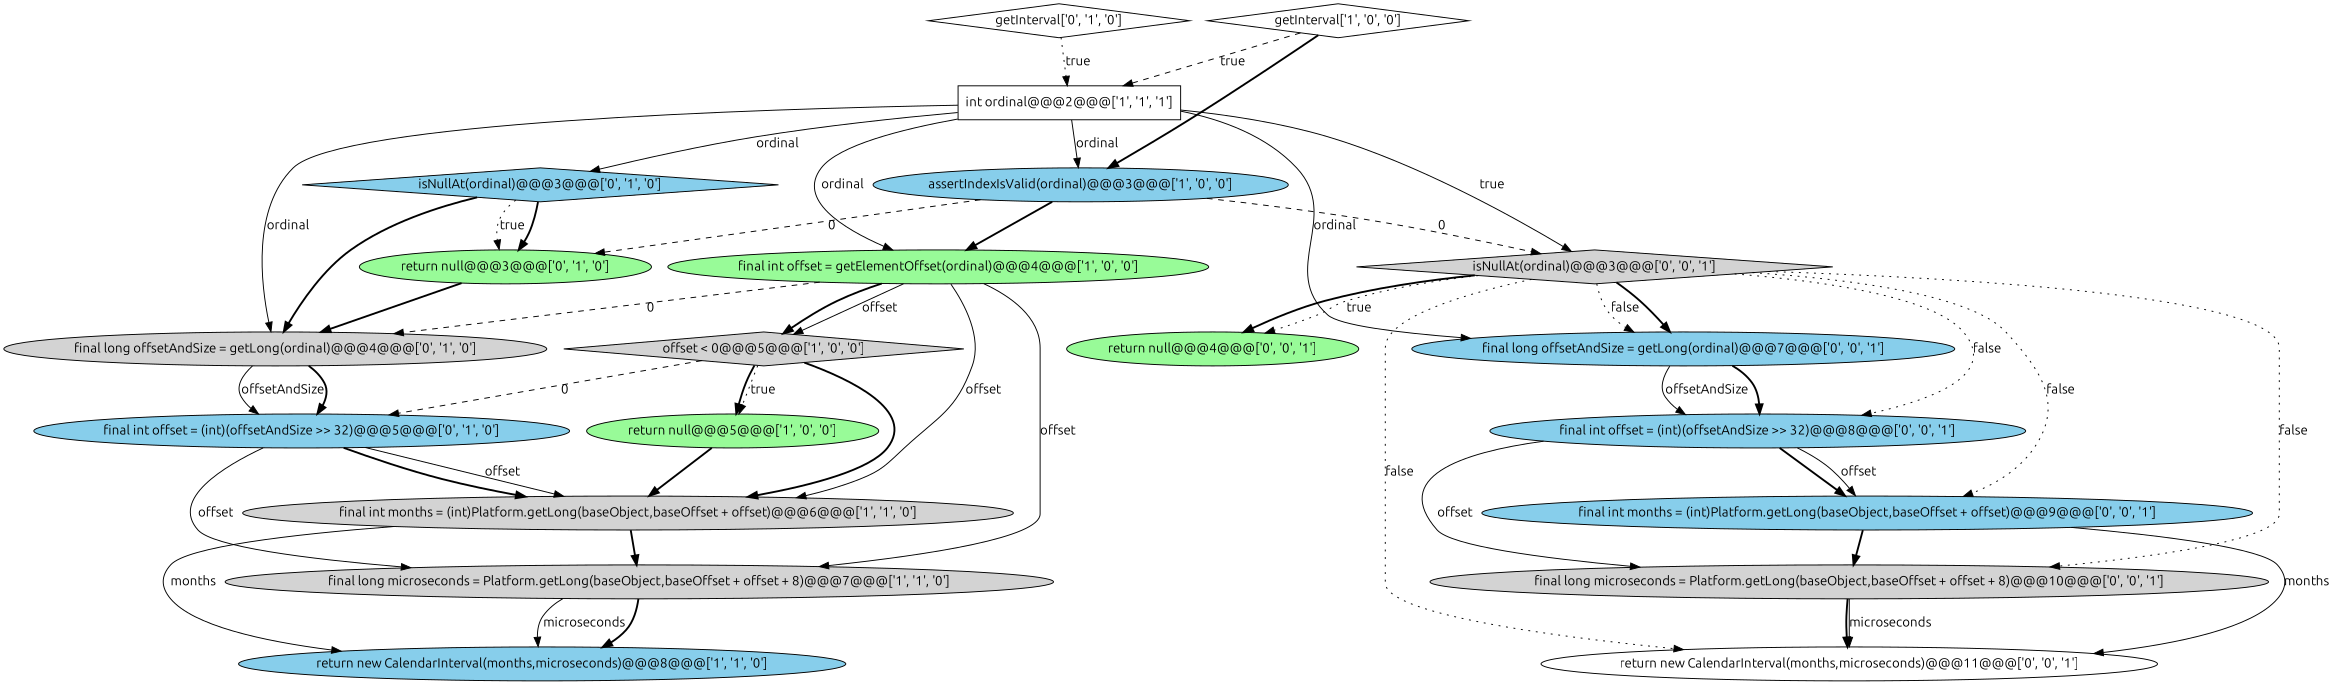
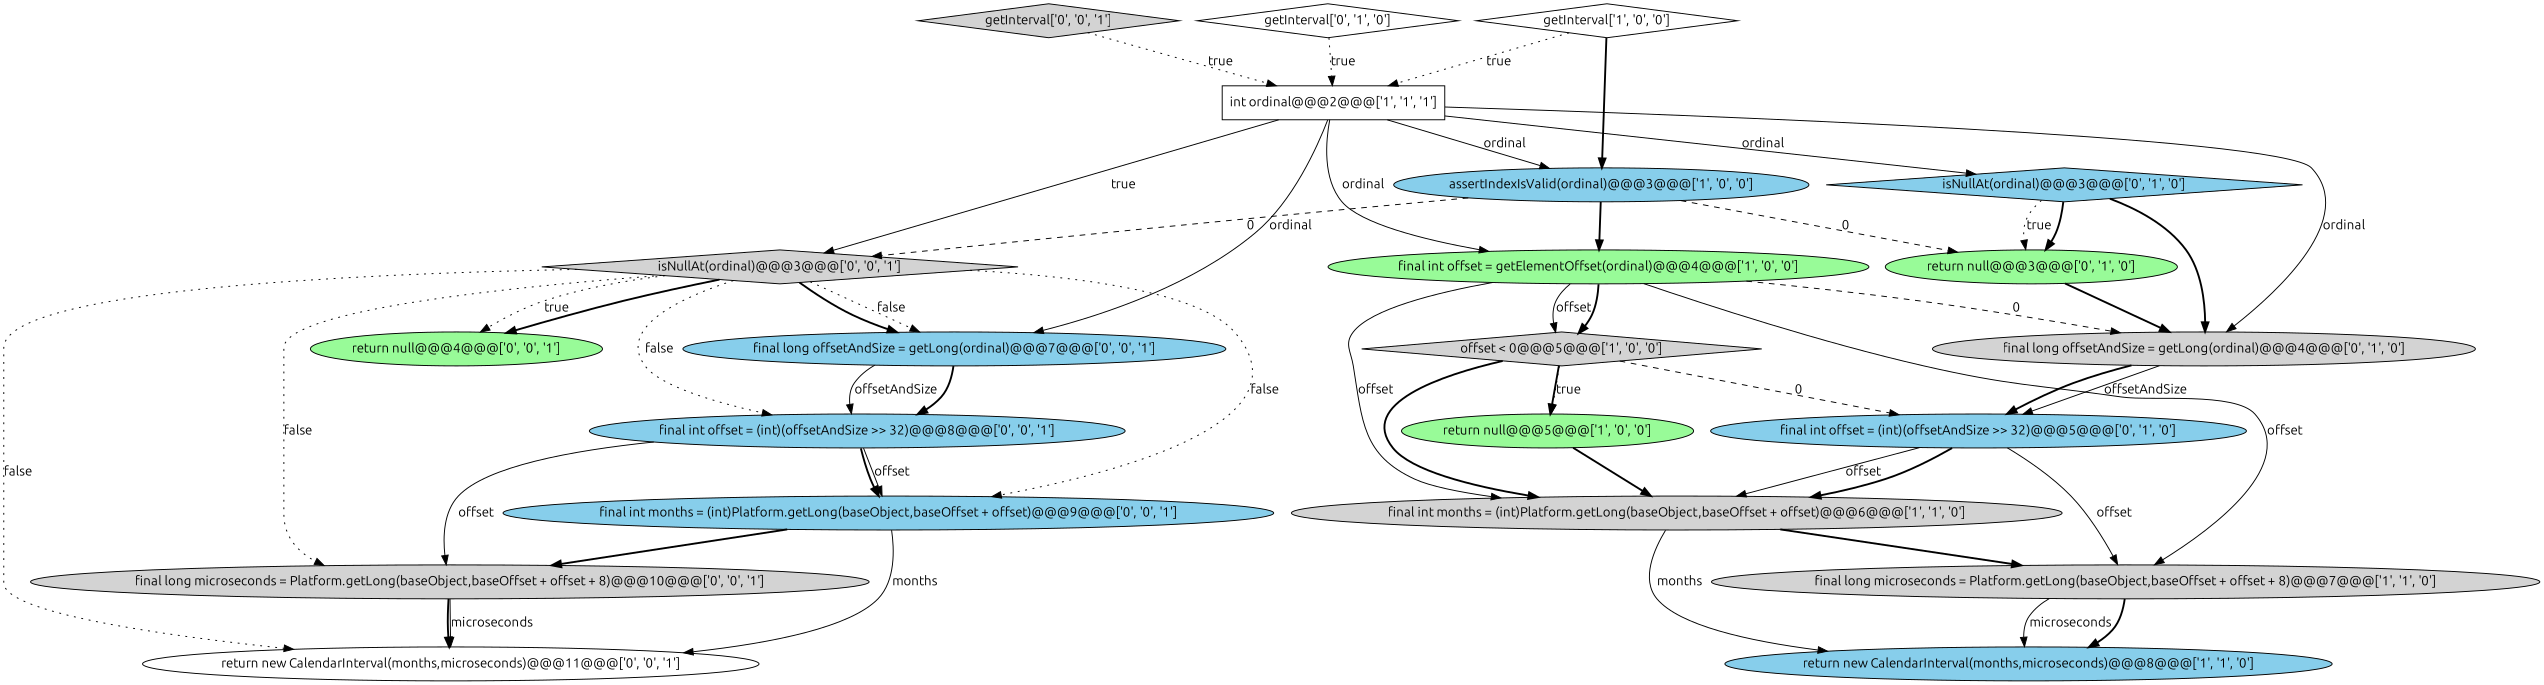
  digraph {
    fontname=Ubuntu
    node [fillcolor=lightgrey fontname=Ubuntu shape=ellipse style=filled]
    edge [fontname=Ubuntu style=solid]
    n1 [fillcolor=palegreen label="return null@@@4@@@['0', '0', '1']"]
    n2 [fillcolor=white label="int ordinal@@@2@@@['1', '1', '1']" shape=box]
    n3 [label="isNullAt(ordinal)@@@3@@@['0', '0', '1']" shape=diamond]
    n4 [fillcolor=skyblue label="isNullAt(ordinal)@@@3@@@['0', '1', '0']" shape=diamond]
    n5 [fillcolor=skyblue label="assertIndexIsValid(ordinal)@@@3@@@['1', '0', '0']"]
    n6 [fillcolor=skyblue label="final long offsetAndSize = getLong(ordinal)@@@7@@@['0', '0', '1']"]
    n7 [label="final long offsetAndSize = getLong(ordinal)@@@4@@@['0', '1', '0']"]
    n8 [fillcolor=palegreen label="final int offset = getElementOffset(ordinal)@@@4@@@['1', '0', '0']"]
    n9 [fillcolor=skyblue label="final int offset = (int)(offsetAndSize >> 32)@@@8@@@['0', '0', '1']"]
    n10 [label="final long microseconds = Platform.getLong(baseObject,baseOffset + offset + 8)@@@10@@@['0', '0', '1']"]
    n11 [fillcolor=skyblue label="final int months = (int)Platform.getLong(baseObject,baseOffset + offset)@@@9@@@['0', '0', '1']"]
    n12 [fillcolor=white label="return new CalendarInterval(months,microseconds)@@@11@@@['0', '0', '1']"]
    n13 [fillcolor=palegreen label="return null@@@3@@@['0', '1', '0']"]
    n14 [fillcolor=skyblue label="final int offset = (int)(offsetAndSize >> 32)@@@5@@@['0', '1', '0']"]
    n15 [label="final int months = (int)Platform.getLong(baseObject,baseOffset + offset)@@@6@@@['1', '1', '0']"]
    n16 [label="final long microseconds = Platform.getLong(baseObject,baseOffset + offset + 8)@@@7@@@['1', '1', '0']"]
    n17 [label="offset < 0@@@5@@@['1', '0', '0']" shape=diamond]
    n18 [fillcolor=skyblue label="return new CalendarInterval(months,microseconds)@@@8@@@['1', '1', '0']"]
    n19 [fillcolor=white label="getInterval['0', '1', '0']" shape=diamond]
    n20 [fillcolor=palegreen label="return null@@@5@@@['1', '0', '0']"]
    n21 [fillcolor=white label="getInterval['1', '0', '0']" shape=diamond]
+   n22 [label="getInterval['0', '0', '1']" shape=diamond]
    n2 -> n3 [label=true]
    n2 -> n4 [label=ordinal]
    n2 -> n5 [label=ordinal]
    n2 -> n6 [label=ordinal]
    n2 -> n7 [label=ordinal]
    n2 -> n8 [label=ordinal]
    n3 -> n1 [style=bold]
    n3 -> n1 [label=true style=dotted]
    n3 -> n6 [label=false style=dotted]
    n3 -> n6 [style=bold]
    n3 -> n9 [label=false style=dotted]
    n3 -> n10 [label=false style=dotted]
    n3 -> n11 [label=false style=dotted]
    n3 -> n12 [label=false style=dotted]
    n4 -> n7 [style=bold]
    n4 -> n13 [style=bold]
    n4 -> n13 [label=true style=dotted]
    n5 -> n3 [label=0 style=dashed]
    n5 -> n8 [style=bold]
    n5 -> n13 [label=0 style=dashed]
    n6 -> n9 [style=bold]
    n6 -> n9 [label=offsetAndSize]
    n7 -> n14 [label=offsetAndSize]
    n7 -> n14 [style=bold]
    n8 -> n7 [label=0 style=dashed]
    n8 -> n15 [label=offset]
    n8 -> n16 [label=offset]
    n8 -> n17 [label=offset]
    n8 -> n17 [style=bold]
    n9 -> n10 [label=offset]
    n9 -> n11 [style=bold]
    n9 -> n11 [label=offset]
    n10 -> n12 [label=microseconds]
    n10 -> n12 [style=bold]
    n11 -> n10 [style=bold]
    n11 -> n12 [label=months]
    n13 -> n7 [style=bold]
    n14 -> n15 [label=offset]
    n14 -> n15 [style=bold]
    n14 -> n16 [label=offset]
    n15 -> n16 [style=bold]
    n15 -> n18 [label=months]
    n16 -> n18 [label=microseconds]
    n16 -> n18 [style=bold]
    n17 -> n14 [label=0 style=dashed]
    n17 -> n15 [style=bold]
    n17 -> n20 [label=true style=dotted]
    n17 -> n20 [style=bold]
    n19 -> n2 [label=true style=dotted]
    n20 -> n15 [style=bold]
-   n21 -> n2 [label=true style=dashed]
+   n21 -> n2 [label=true style=dotted]
    n21 -> n5 [style=bold]
+   n22 -> n2 [label=true style=dotted]
  }
